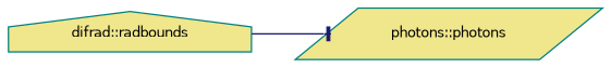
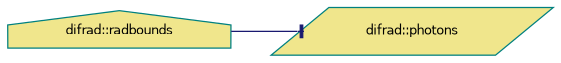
  digraph {
    rankdir=LR
    node [color=teal fillcolor=khaki fontname=Helvetica fontsize=10 style=filled]
    n1 [fontcolor=black height=0.2 label="difrad::radbounds" shape=house width=0.4]
-   n2 [height=0.2 label="photons::photons" shape=parallelogram width=0.4]
+   n2 [height=0.2 label="difrad::photons" shape=parallelogram width=0.4]
    n1 -> n2 [color=midnightblue fontname=Helvetica fontsize=10 labelfontname=Helvetica labelfontsize=10 style=solid arrowhead=tee]
  }
